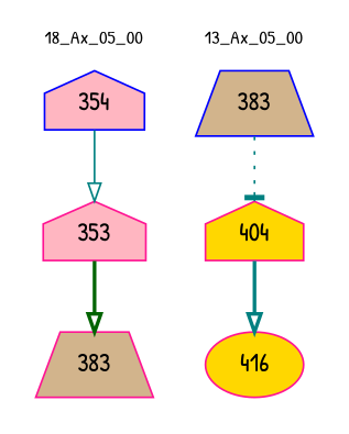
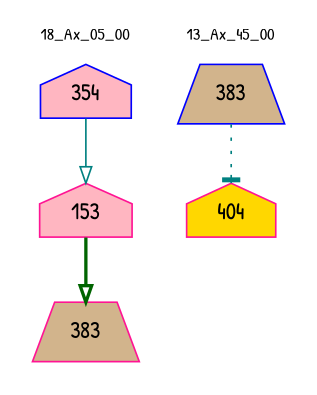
  digraph {
    fontname="Patrick Hand"
    node [color=deeppink fillcolor=lightpink fontname="Patrick Hand" shape=house style=filled]
    edge [arrowhead=onormal color=teal fontname="Patrick Hand" style=bold]
    n1 [color=blue label=354]
-   n2 [label=353]
+   n2 [label=153]
    n3 [fillcolor=tan label=383 shape=trapezium]
    n4 [color=blue fillcolor=tan label=383 shape=trapezium]
    n5 [fillcolor=gold label=404]
-   n6 [fillcolor=gold label=416 shape=ellipse]
    subgraph cluster_1 {
      color=white
      fontsize=10
      label="18_Ax_05_00"
      n1
      n2
      n3
    }
    subgraph cluster_2 {
      color=white
      fontsize=10
-     label="13_Ax_05_00"
+     label="13_Ax_45_00"
      n4
      n5
-     n6
    }
    n1 -> n2 [style=solid]
    n2 -> n3 [color=darkgreen]
    n4 -> n5 [arrowhead=tee style=dotted]
-   n5 -> n6
  }
